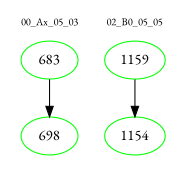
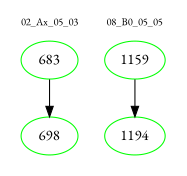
  digraph {
    fontname="EB Garamond"
    node [color=green fontname="EB Garamond"]
    edge [color=black fontname="EB Garamond"]
    n1 [label=683]
    n2 [label=698]
    n3 [label=1159]
-   n4 [label=1154]
+   n4 [label=1194]
    subgraph cluster_1 {
      color=white
      fontsize=10
-     label="00_Ax_05_03"
+     label="02_Ax_05_03"
      n1
      n2
    }
    subgraph cluster_2 {
      color=white
      fontsize=10
-     label="02_B0_05_05"
+     label="08_B0_05_05"
      n3
      n4
    }
    n1 -> n2
    n3 -> n4
  }
